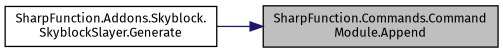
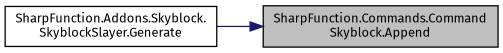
  digraph {
    rankdir=RL
    fontname="Fira Sans"
    node [color=black fontname="Fira Sans" fontsize=10 shape=record style=filled]
-   n1 [fillcolor=grey75 fontcolor=black height=0.2 label="SharpFunction.Commands.Command\lModule.Append" width=0.4]
+   n1 [fillcolor=grey75 fontcolor=black height=0.2 label="SharpFunction.Commands.Command\lSkyblock.Append" width=0.4]
    n2 [fillcolor=white height=0.2 label="SharpFunction.Addons.Skyblock.\lSkyblockSlayer.Generate" width=0.4]
    n1 -> n2 [color=midnightblue dir=back fontname="Fira Sans" fontsize=10 labelfontname=Helvetica labelfontsize=10 style=solid]
  }
